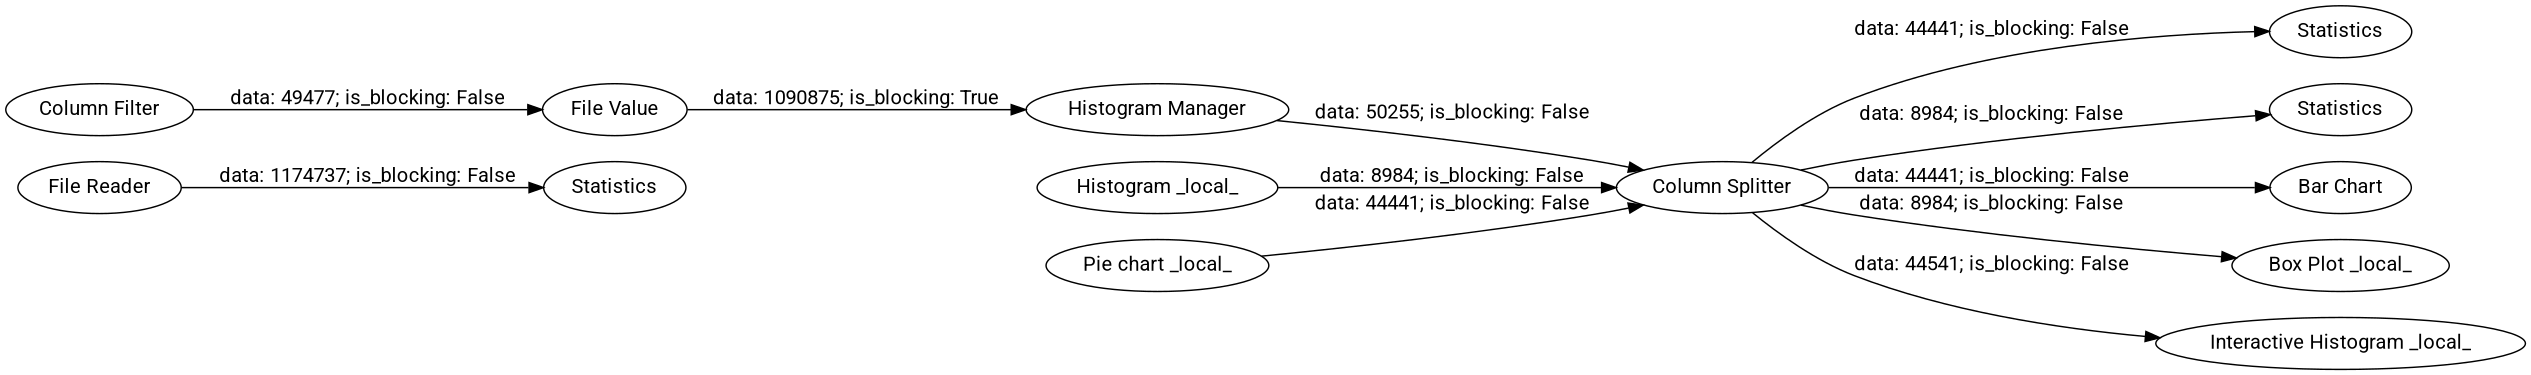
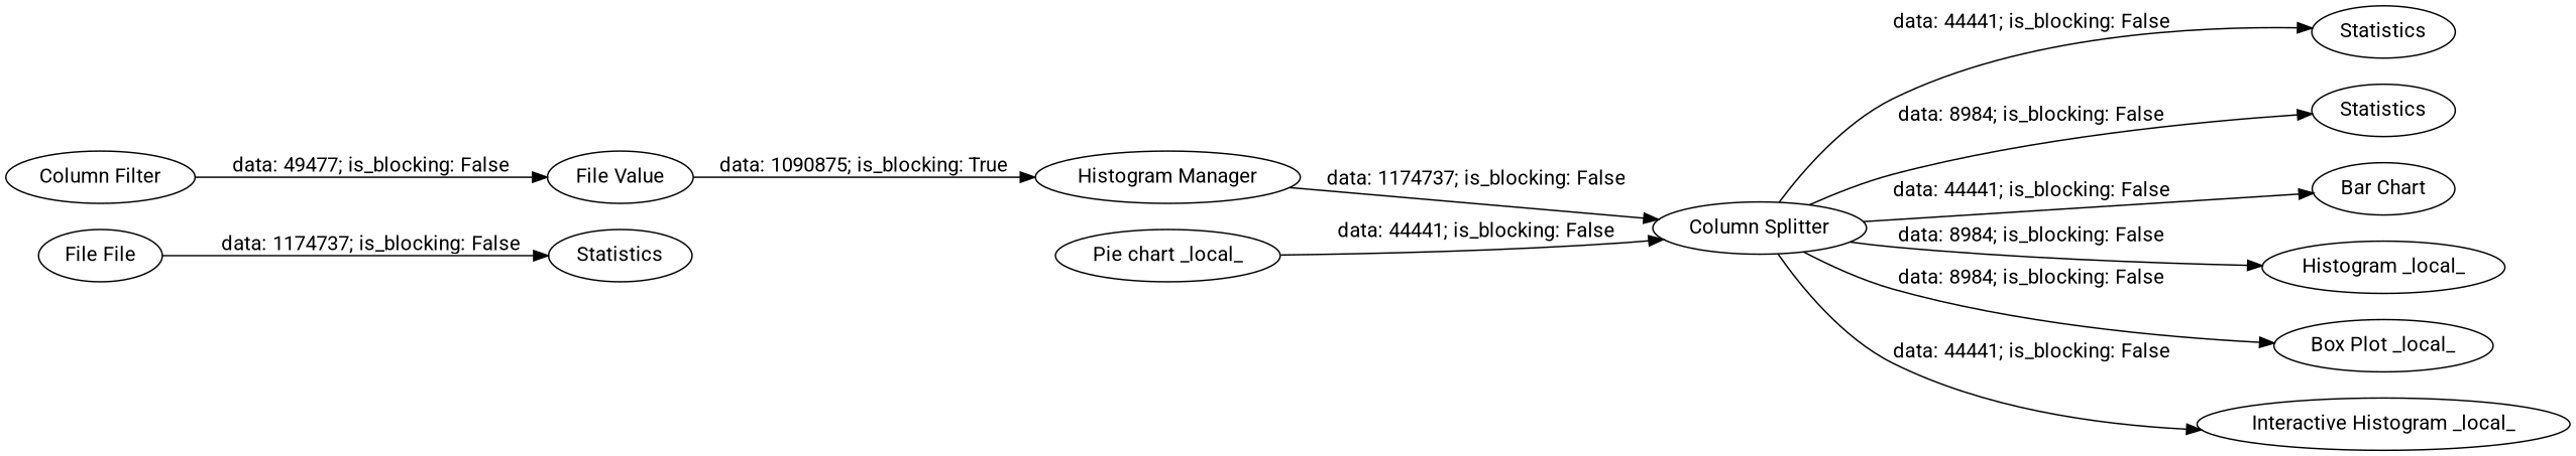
  digraph {
    fontname=Roboto
    rankdir=LR
    node [fontname=Roboto]
    edge [fontname=Roboto]
-   n1 [label="File Reader"]
+   n1 [label="File File"]
    n2 [label=Statistics]
    n3 [label="Column Filter"]
    n4 [label="File Value"]
    n5 [label="Histogram Manager"]
    n6 [label="Column Splitter"]
    n7 [label=Statistics]
    n8 [label=Statistics]
    n9 [label="Bar Chart"]
    n10 [label="Histogram _local_"]
    n11 [label="Box Plot _local_"]
    n12 [label="Interactive Histogram _local_"]
    n13 [label="Pie chart _local_"]
    n1 -> n2 [label="data: 1174737; is_blocking: False"]
    n3 -> n4 [label="data: 49477; is_blocking: False"]
    n4 -> n5 [label="data: 1090875; is_blocking: True"]
-   n5 -> n6 [label="data: 50255; is_blocking: False"]
+   n5 -> n6 [label="data: 1174737; is_blocking: False"]
    n6 -> n7 [label="data: 44441; is_blocking: False"]
    n6 -> n8 [label="data: 8984; is_blocking: False"]
    n6 -> n9 [label="data: 44441; is_blocking: False"]
-   n10 -> n6 [label="data: 8984; is_blocking: False"]
+   n6 -> n10 [label="data: 8984; is_blocking: False"]
    n6 -> n11 [label="data: 8984; is_blocking: False"]
-   n6 -> n12 [label="data: 44541; is_blocking: False"]
+   n6 -> n12 [label="data: 44441; is_blocking: False"]
    n13 -> n6 [label="data: 44441; is_blocking: False"]
  }
